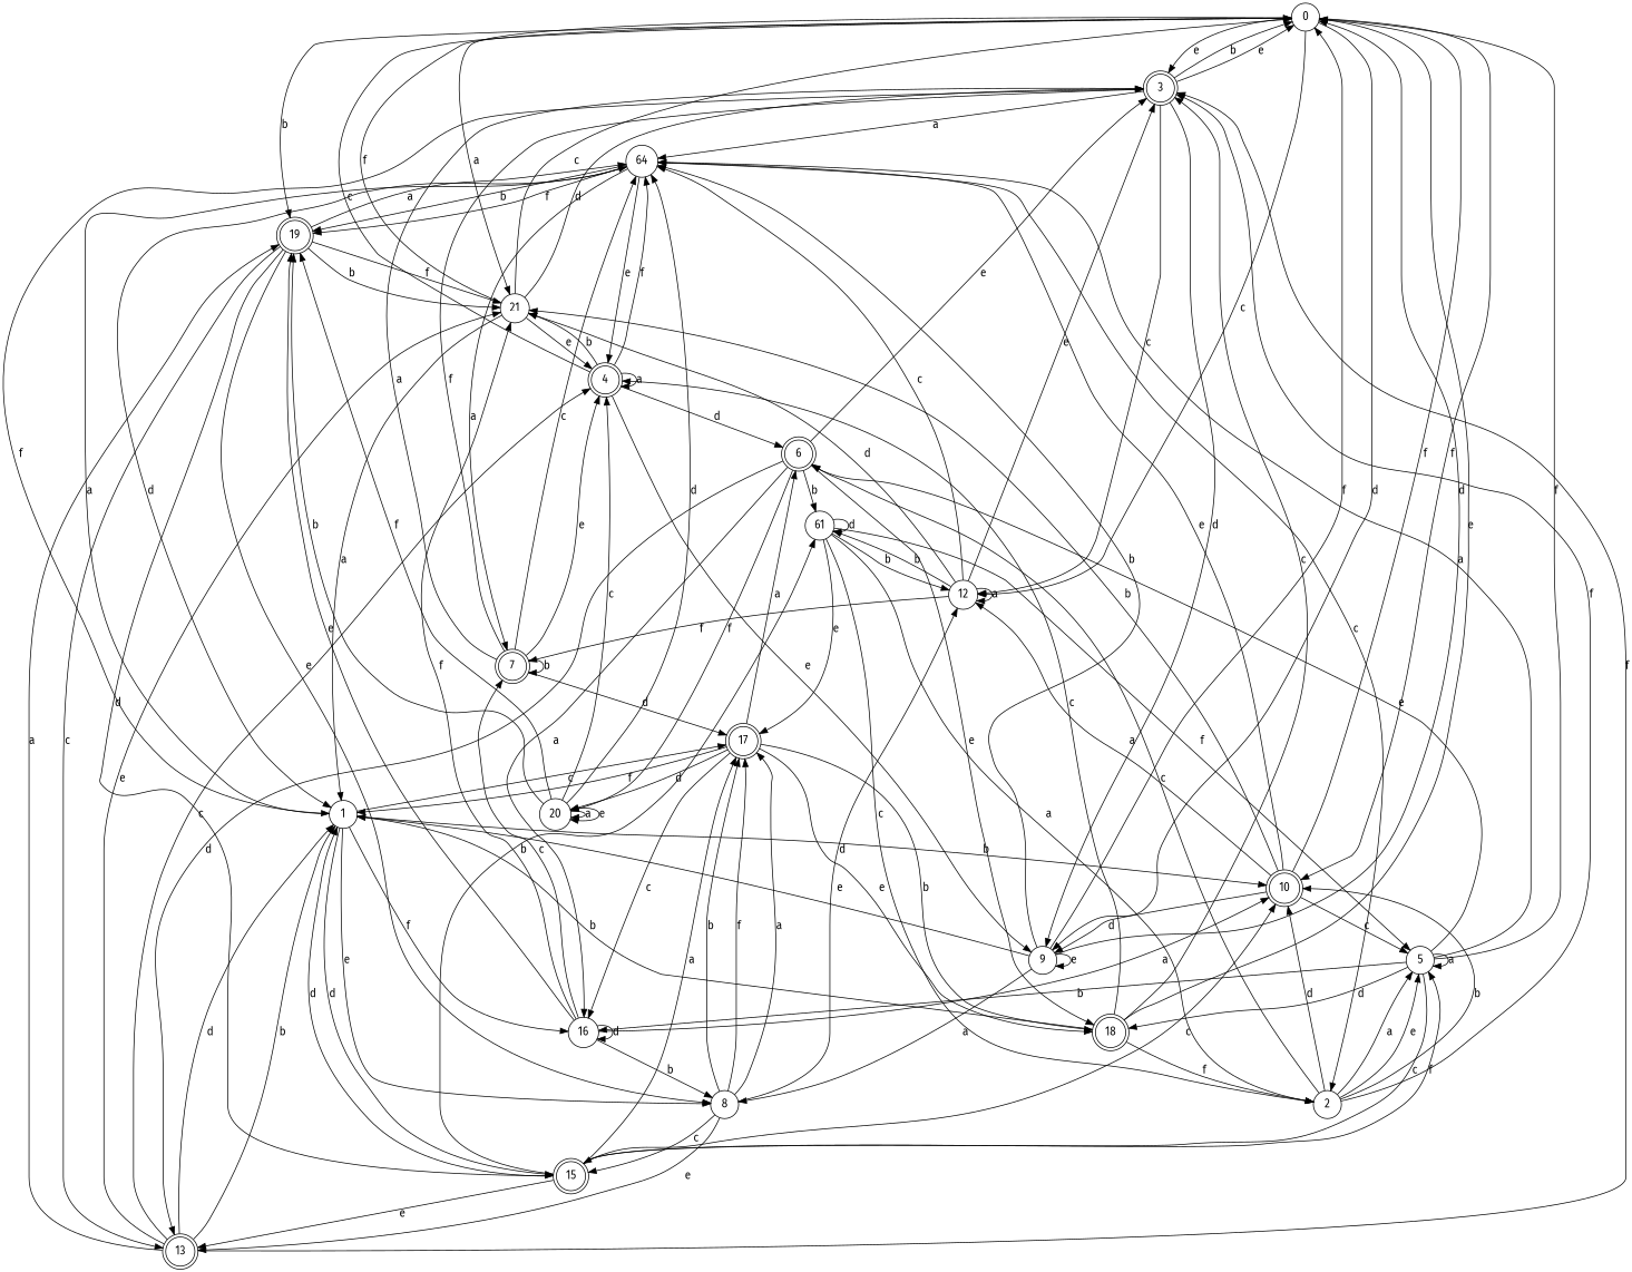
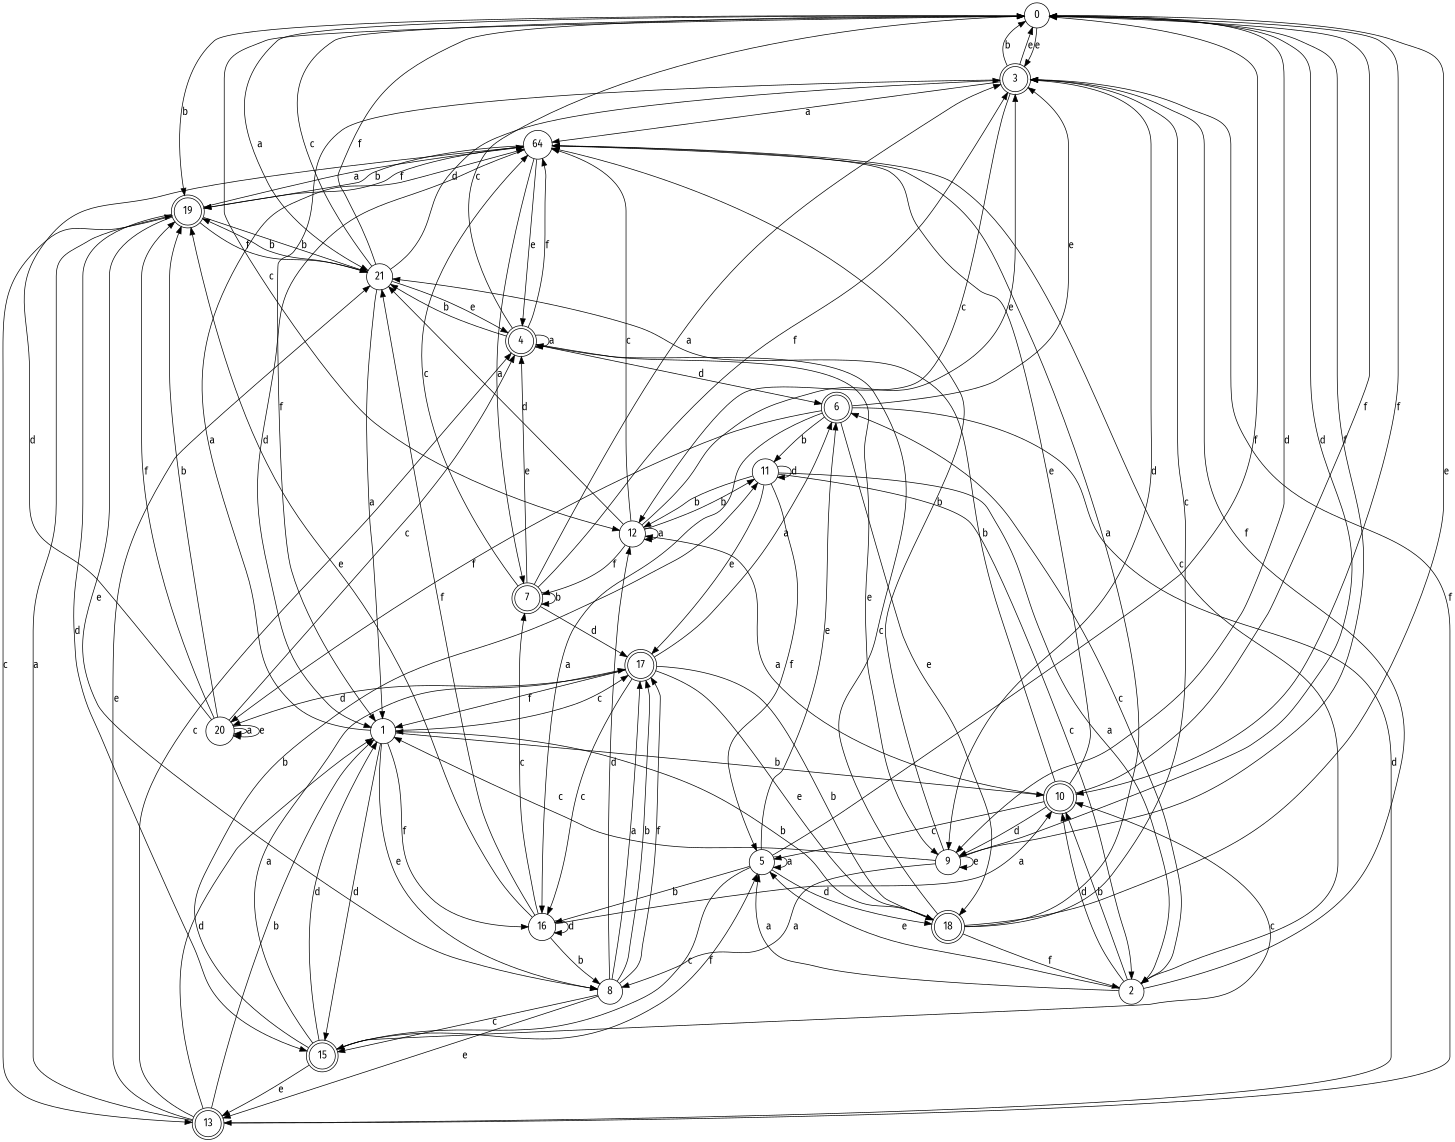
  digraph {
    fontname="Fira Sans"
    rankdir=TB
    node [color=black fillcolor=white fontname="Fira Sans" shape=circle style=filled]
    edge [fontname="Fira Sans"]
    n1 [label=0]
    n2 [label=3 shape=doublecircle style="rounded,filled"]
    n3 [label=9]
    n4 [label=10 shape=doublecircle style="rounded,filled"]
    n5 [label=12]
    n6 [label=19 shape=doublecircle style="rounded,filled"]
    n7 [label=21]
    n8 [label=1]
    n9 [label=64]
    n10 [label=8]
    n11 [label=5]
-   n12 [label=61]
+   n12 [label=11]
    n13 [label=7 shape=doublecircle style="rounded,filled"]
    n14 [label=15 shape=doublecircle style="rounded,filled"]
    n15 [label=13 shape=doublecircle style="rounded,filled"]
    n16 [label=4 shape=doublecircle style="rounded,filled"]
    n17 [label=16]
    n18 [label=17 shape=doublecircle style="rounded,filled"]
    n19 [label=2]
    n20 [label=6 shape=doublecircle style="rounded,filled"]
    n21 [label=18 shape=doublecircle style="rounded,filled"]
    n22 [label=20]
    n1 -> n2 [label=e]
    n1 -> n3 [label=d]
    n1 -> n4 [label=f]
    n1 -> n5 [label=c]
    n1 -> n6 [label=b]
    n1 -> n7 [label=a]
    n2 -> n1 [label=b]
    n2 -> n1 [label=e]
    n2 -> n3 [label=d]
    n2 -> n5 [label=c]
    n2 -> n8 [label=f]
    n2 -> n9 [label=a]
    n3 -> n1 [label=d]
    n3 -> n1 [label=f]
    n3 -> n3 [label=e]
-   n3 -> n8 [label=e]
+   n3 -> n8 [label=c]
    n3 -> n9 [label=b]
    n3 -> n10 [label=a]
    n4 -> n1 [label=f]
    n4 -> n3 [label=d]
    n4 -> n5 [label=a]
    n4 -> n7 [label=b]
    n4 -> n9 [label=e]
    n4 -> n11 [label=c]
    n5 -> n2 [label=e]
    n5 -> n5 [label=a]
    n5 -> n7 [label=d]
    n5 -> n9 [label=c]
    n5 -> n12 [label=b]
    n5 -> n13 [label=f]
    n6 -> n7 [label=b]
    n6 -> n7 [label=f]
    n6 -> n9 [label=a]
    n6 -> n10 [label=e]
    n6 -> n14 [label=d]
    n6 -> n15 [label=c]
    n7 -> n1 [label=c]
    n7 -> n1 [label=f]
    n7 -> n2 [label=d]
+   n7 -> n6 [label=b]
    n7 -> n8 [label=a]
    n7 -> n16 [label=e]
    n8 -> n4 [label=b]
    n8 -> n9 [label=a]
    n8 -> n10 [label=e]
    n8 -> n14 [label=d]
    n8 -> n17 [label=f]
    n8 -> n18 [label=c]
    n9 -> n6 [label=b]
    n9 -> n6 [label=f]
    n9 -> n8 [label=d]
    n9 -> n13 [label=a]
    n9 -> n16 [label=e]
    n9 -> n19 [label=c]
    n10 -> n5 [label=d]
    n10 -> n14 [label=c]
    n10 -> n15 [label=e]
    n10 -> n18 [label=a]
    n10 -> n18 [label=b]
    n10 -> n18 [label=f]
    n11 -> n1 [label=f]
    n11 -> n11 [label=a]
    n11 -> n14 [label=c]
    n11 -> n17 [label=b]
    n11 -> n20 [label=e]
    n11 -> n21 [label=d]
    n12 -> n5 [label=b]
    n12 -> n11 [label=f]
    n12 -> n12 [label=d]
    n12 -> n18 [label=e]
    n12 -> n19 [label=a]
    n12 -> n19 [label=c]
    n13 -> n2 [label=a]
    n13 -> n2 [label=f]
    n13 -> n9 [label=c]
    n13 -> n13 [label=b]
    n13 -> n16 [label=e]
    n13 -> n18 [label=d]
    n14 -> n4 [label=c]
    n14 -> n8 [label=d]
    n14 -> n11 [label=f]
    n14 -> n12 [label=b]
    n14 -> n15 [label=e]
    n14 -> n18 [label=a]
    n15 -> n2 [label=f]
    n15 -> n6 [label=a]
    n15 -> n7 [label=e]
    n15 -> n8 [label=b]
    n15 -> n8 [label=d]
    n15 -> n16 [label=c]
    n16 -> n1 [label=c]
    n16 -> n3 [label=e]
    n16 -> n7 [label=b]
    n16 -> n9 [label=f]
    n16 -> n16 [label=a]
    n16 -> n20 [label=d]
    n17 -> n4 [label=a]
    n17 -> n6 [label=e]
    n17 -> n7 [label=f]
    n17 -> n10 [label=b]
    n17 -> n13 [label=c]
    n17 -> n17 [label=d]
    n18 -> n8 [label=f]
    n18 -> n17 [label=c]
    n18 -> n20 [label=a]
    n18 -> n21 [label=b]
    n18 -> n21 [label=e]
    n18 -> n22 [label=d]
    n19 -> n2 [label=f]
    n19 -> n4 [label=b]
    n19 -> n4 [label=d]
    n19 -> n11 [label=a]
    n19 -> n11 [label=e]
    n19 -> n20 [label=c]
    n20 -> n2 [label=e]
    n20 -> n12 [label=b]
    n20 -> n15 [label=d]
    n20 -> n17 [label=a]
    n20 -> n21 [label=e]
    n20 -> n22 [label=f]
    n21 -> n1 [label=e]
    n21 -> n2 [label=c]
    n21 -> n8 [label=b]
-   n11 -> n9 [label=a]
+   n21 -> n9 [label=a]
    n21 -> n16 [label=c]
    n21 -> n19 [label=f]
    n22 -> n6 [label=b]
    n22 -> n6 [label=f]
    n22 -> n9 [label=d]
    n22 -> n16 [label=c]
    n22 -> n22 [label=a]
    n22 -> n22 [label=e]
  }
